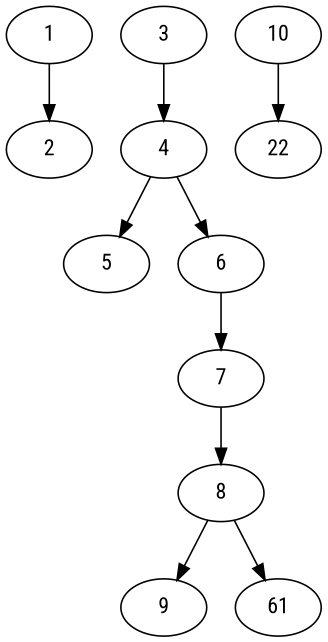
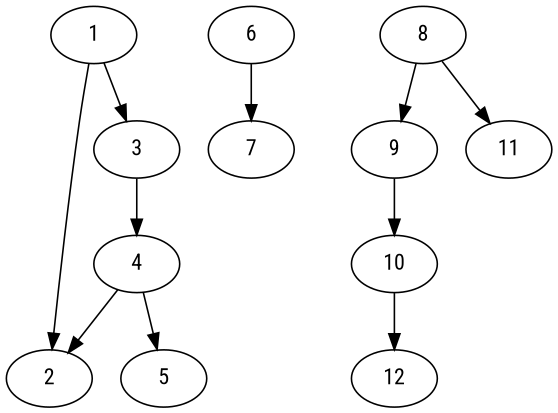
  digraph {
    fontname="Roboto Condensed"
    node [alpha=0.05 fontname="Roboto Condensed"]
    edge [fontname="Roboto Condensed"]
    1 [alpha=0.12 expect_size=45134124522140336]
    2 [expect_size=82760152187627296]
    3 [alpha=0.16 expect_size=3658589282251520]
    4 [alpha=0.19 expect_size=4152126636019962]
    5 [alpha=0.18 expect_size=23958158826669080576]
    6 [expect_size=14918705374631966]
    7 [alpha=0.20 expect_size=94839811116967657472]
    8 [alpha=0.15 expect_size=2845345493708080]
    9 [expect_size=284365219961348554752]
-   11 [alpha=0.19 expect_size=11422980925693100032 label=61]
+   11 [alpha=0.19 expect_size=11422980925693100032]
    10 [alpha=0.09 expect_size=251942016548215980032]
-   12 [alpha=0.11 expect_size=9523413366912057344 label=22]
+   12 [alpha=0.11 expect_size=9523413366912057344]
    1 -> 2
+   1 -> 3
    3 -> 4
    4 -> 5
-   4 -> 6
+   4 -> 2
    6 -> 7
-   7 -> 8
    8 -> 9
    8 -> 11
+   9 -> 10
    10 -> 12
  }
